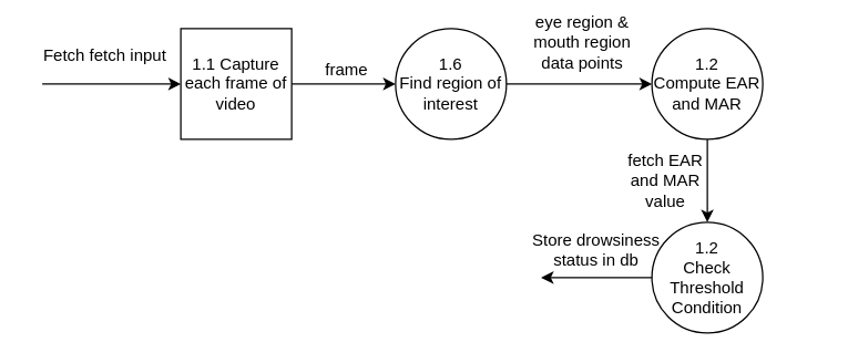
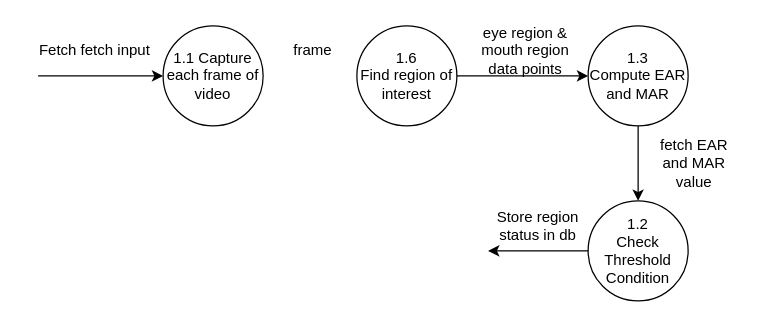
  <mxCell id="0" />
  <mxCell id="1" parent="0" />
- <mxCell id="2" value="1.1 Capture each frame of video" style="whiteSpace=wrap;html=1;aspect=fixed;rounded=0;" vertex="1" parent="1"><mxGeometry x="130" y="20" width="80" height="80" as="geometry" /></mxCell>
+ <mxCell id="2" value="1.1 Capture each frame of video" style="ellipse;whiteSpace=wrap;html=1;aspect=fixed;" vertex="1" parent="1"><mxGeometry x="130" y="20" width="80" height="80" as="geometry" /></mxCell>
  <mxCell id="3" value="" style="endArrow=classic;html=1;entryX=0;entryY=0.5;entryDx=0;entryDy=0;" edge="1" parent="1" target="2"><mxGeometry width="50" height="50" relative="1" as="geometry"><mxPoint x="30" y="60" as="sourcePoint" /><mxPoint x="40" y="30" as="targetPoint" /></mxGeometry></mxCell>
  <mxCell id="4" value="Fetch fetch input" style="text;html=1;align=center;verticalAlign=middle;resizable=0;points=[];autosize=1;" vertex="1" parent="1"><mxGeometry x="20" y="30" width="110" height="20" as="geometry" /></mxCell>
  <mxCell id="5" value="1.6&lt;br&gt;Find region of interest" style="ellipse;whiteSpace=wrap;html=1;aspect=fixed;" vertex="1" parent="1"><mxGeometry x="285" y="20" width="80" height="80" as="geometry" /></mxCell>
- <mxCell id="6" value="1.2&lt;br&gt;Compute EAR and MAR" style="ellipse;whiteSpace=wrap;html=1;aspect=fixed;" vertex="1" parent="1"><mxGeometry x="470" y="20" width="80" height="80" as="geometry" /></mxCell>
+ <mxCell id="6" value="1.3&lt;br&gt;Compute EAR and MAR" style="ellipse;whiteSpace=wrap;html=1;aspect=fixed;" vertex="1" parent="1"><mxGeometry x="470" y="20" width="80" height="80" as="geometry" /></mxCell>
  <mxCell id="7" value="1.2&lt;br&gt;Check Threshold Condition" style="ellipse;whiteSpace=wrap;html=1;aspect=fixed;" vertex="1" parent="1"><mxGeometry x="470" y="160" width="80" height="80" as="geometry" /></mxCell>
  <mxCell id="8" value="" style="endArrow=classic;html=1;" edge="1" parent="1" source="7"><mxGeometry width="50" height="50" relative="1" as="geometry"><mxPoint x="340" y="250" as="sourcePoint" /><mxPoint x="390" y="200" as="targetPoint" /></mxGeometry></mxCell>
  <mxCell id="9" value="" style="endArrow=classic;html=1;exitX=0.5;exitY=1;exitDx=0;exitDy=0;entryX=0.5;entryY=0;entryDx=0;entryDy=0;" edge="1" parent="1" source="6" target="7"><mxGeometry width="50" height="50" relative="1" as="geometry"><mxPoint x="330" y="160" as="sourcePoint" /><mxPoint x="380" y="110" as="targetPoint" /></mxGeometry></mxCell>
- <mxCell id="10" value="" style="endArrow=classic;html=1;exitX=1;exitY=0.5;exitDx=0;exitDy=0;entryX=0;entryY=0.5;entryDx=0;entryDy=0;" edge="1" parent="1" source="2" target="5"><mxGeometry width="50" height="50" relative="1" as="geometry"><mxPoint x="210" y="170" as="sourcePoint" /><mxPoint x="260" y="120" as="targetPoint" /></mxGeometry></mxCell>
  <mxCell id="11" value="" style="endArrow=classic;html=1;exitX=1;exitY=0.5;exitDx=0;exitDy=0;entryX=0;entryY=0.5;entryDx=0;entryDy=0;" edge="1" parent="1" source="5" target="6"><mxGeometry width="50" height="50" relative="1" as="geometry"><mxPoint x="220" y="70" as="sourcePoint" /><mxPoint x="295" y="70" as="targetPoint" /></mxGeometry></mxCell>
- <mxCell id="12" value="frame" style="text;html=1;strokeColor=none;fillColor=none;align=center;verticalAlign=middle;whiteSpace=wrap;rounded=0;" vertex="1" parent="1"><mxGeometry x="230" y="40" width="40" height="20" as="geometry" /></mxCell>
- <mxCell id="13" value="eye region &amp;amp; mouth region data points" style="text;html=1;strokeColor=none;fillColor=none;align=center;verticalAlign=middle;whiteSpace=wrap;rounded=0;" vertex="1" parent="1"><mxGeometry x="380" y="20" width="80" height="20" as="geometry" /></mxCell>
- <mxCell id="14" value="fetch EAR and MAR value" style="text;html=1;strokeColor=none;fillColor=none;align=center;verticalAlign=middle;whiteSpace=wrap;rounded=0;" vertex="1" parent="1"><mxGeometry x="445" y="120" width="70" height="20" as="geometry" /></mxCell>
- <mxCell id="15" value="Store drowsiness status in db" style="text;html=1;strokeColor=none;fillColor=none;align=center;verticalAlign=middle;whiteSpace=wrap;rounded=0;" vertex="1" parent="1"><mxGeometry x="380" y="170" width="100" height="20" as="geometry" /></mxCell>
+ <mxCell id="12" value="frame" style="text;html=1;strokeColor=none;fillColor=none;align=center;verticalAlign=middle;whiteSpace=wrap;rounded=0;" vertex="1" parent="1"><mxGeometry x="230" y="30" width="40" height="20" as="geometry" /></mxCell>
+ <mxCell id="13" value="eye region &amp;amp; mouth region data points" style="text;html=1;strokeColor=none;fillColor=none;align=center;verticalAlign=middle;whiteSpace=wrap;rounded=0;" vertex="1" parent="1"><mxGeometry x="380" y="30" width="80" height="20" as="geometry" /></mxCell>
+ <mxCell id="14" value="fetch EAR and MAR value" style="text;html=1;strokeColor=none;fillColor=none;align=center;verticalAlign=middle;whiteSpace=wrap;rounded=0;" vertex="1" parent="1"><mxGeometry x="520" y="120" width="70" height="20" as="geometry" /></mxCell>
+ <mxCell id="15" value="Store region status in db" style="text;html=1;strokeColor=none;fillColor=none;align=center;verticalAlign=middle;whiteSpace=wrap;rounded=0;" vertex="1" parent="1"><mxGeometry x="380" y="170" width="100" height="20" as="geometry" /></mxCell>
